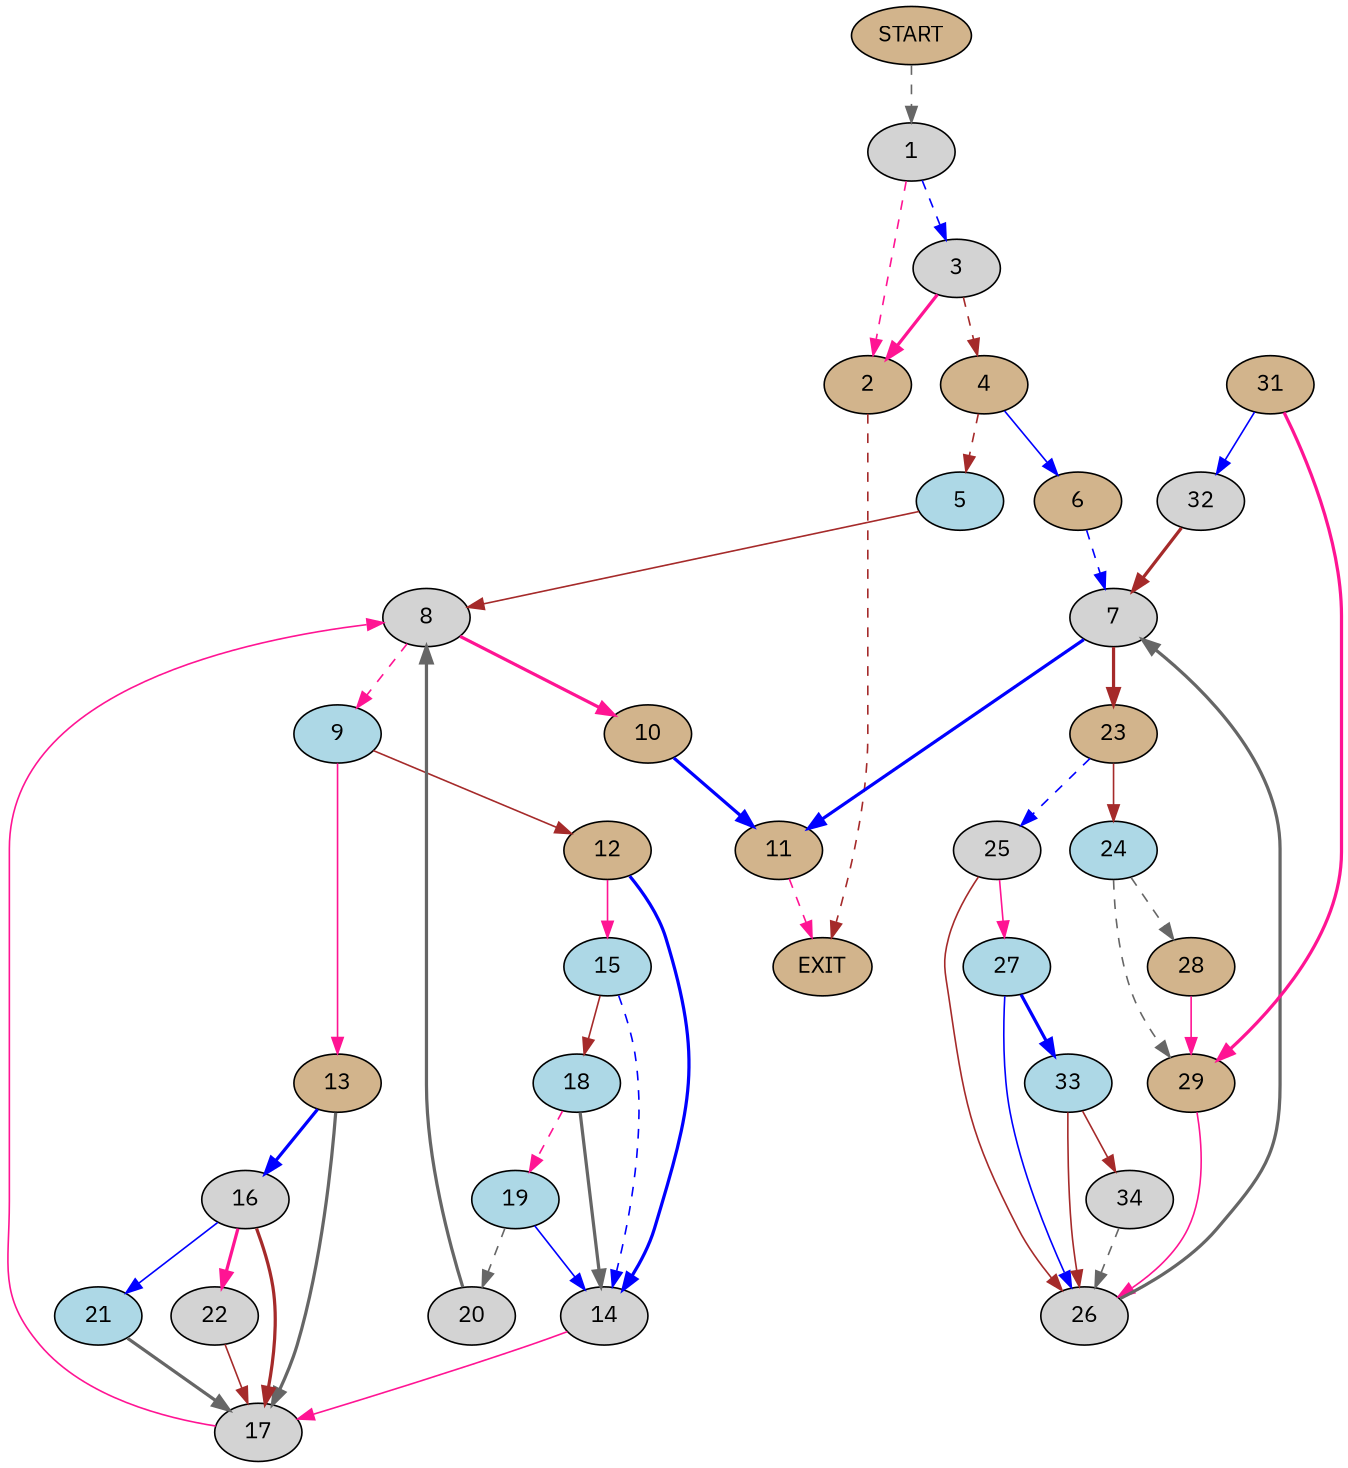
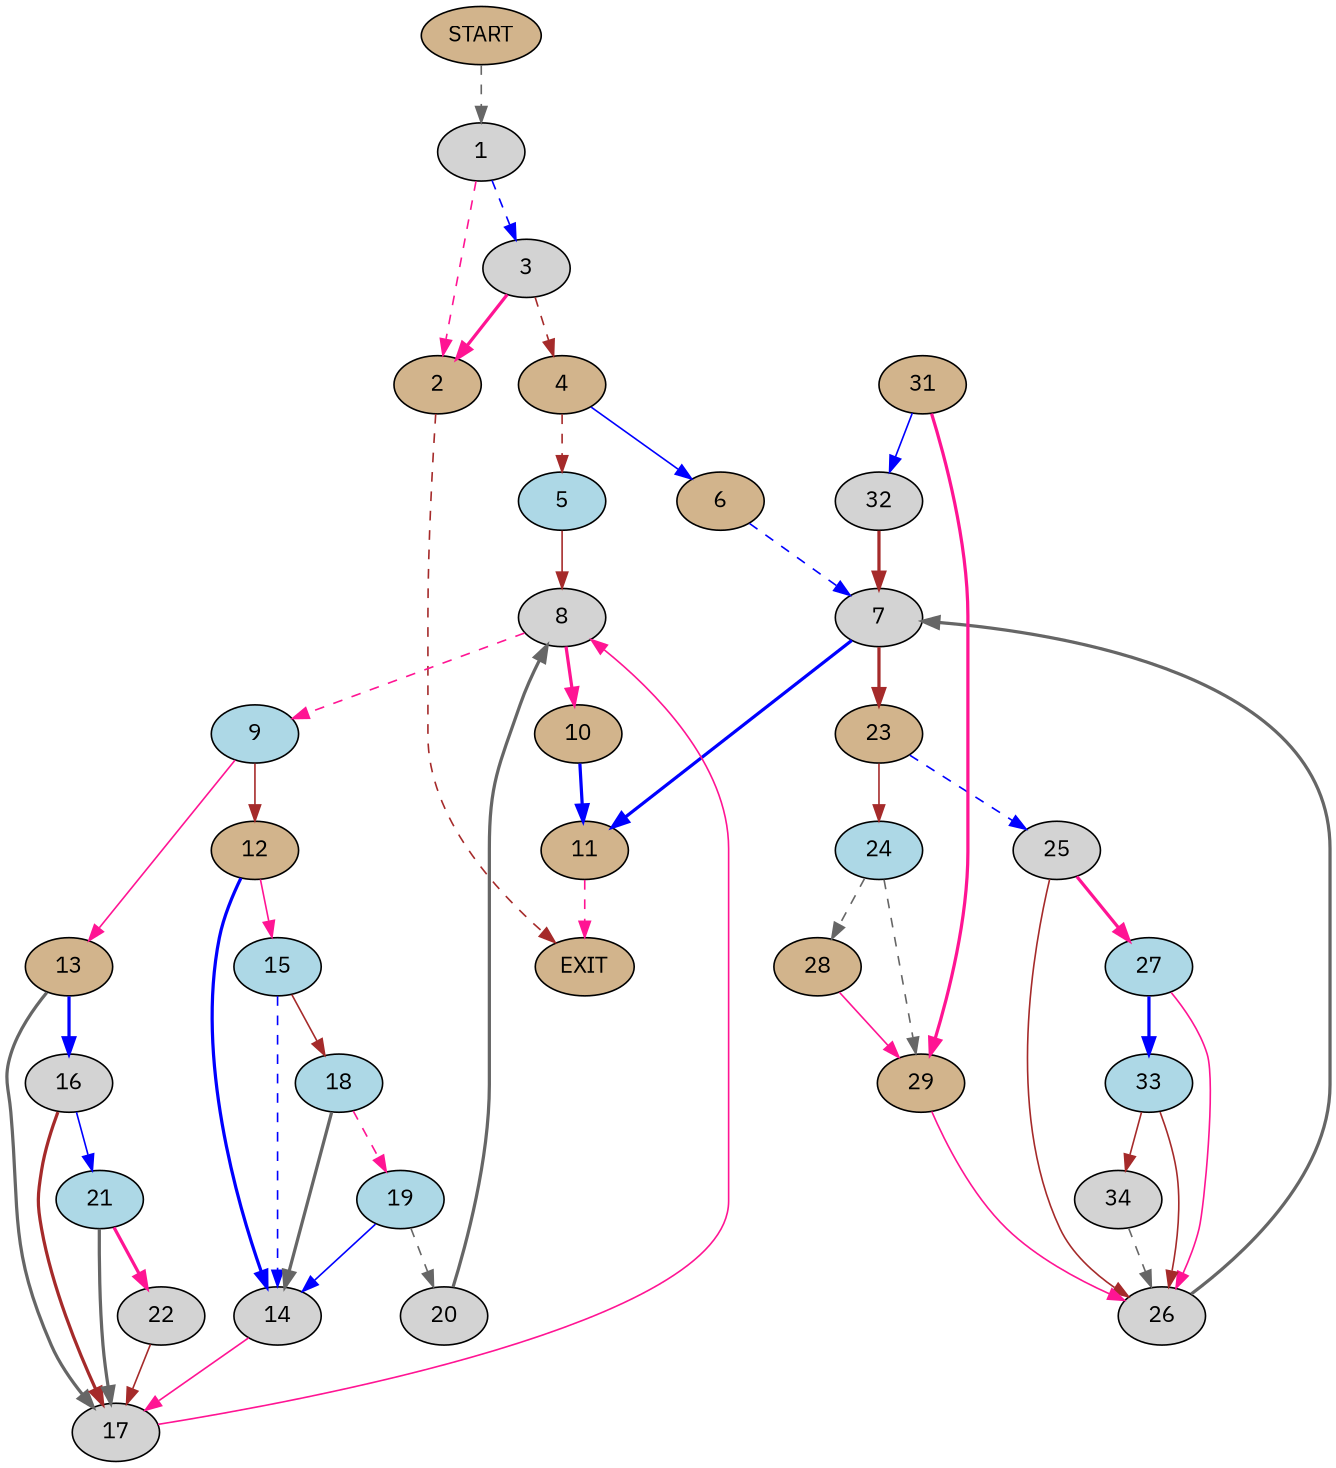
  digraph {
    fontname="IBM Plex Sans"
    node [fillcolor=tan fontname="IBM Plex Sans" style=filled]
    edge [color=deeppink fontname="IBM Plex Sans" style=solid]
    n1 [label=START]
    1 [fillcolor=lightgrey]
    2
    3 [fillcolor=lightgrey]
    n5 [label=EXIT]
    4
    5 [fillcolor=lightblue]
    6
    8 [fillcolor=lightgrey]
    7 [fillcolor=lightgrey]
    9 [fillcolor=lightblue]
    10
    11
    23
    24 [fillcolor=lightblue]
    25 [fillcolor=lightgrey]
    12
    13
    14 [fillcolor=lightgrey]
    15 [fillcolor=lightblue]
    16 [fillcolor=lightgrey]
    17 [fillcolor=lightgrey]
    18 [fillcolor=lightblue]
    21 [fillcolor=lightblue]
    19 [fillcolor=lightblue]
    22 [fillcolor=lightgrey]
    20 [fillcolor=lightgrey]
    28
    29
    26 [fillcolor=lightgrey]
    27 [fillcolor=lightblue]
    33 [fillcolor=lightblue]
    34 [fillcolor=lightgrey]
    31
    32 [fillcolor=lightgrey]
    n1 -> 1 [color=gray40 style=dashed]
    1 -> 2 [style=dashed]
    1 -> 3 [color=blue style=dashed]
    2 -> n5 [color=brown style=dashed]
    3 -> 2 [style=bold]
    3 -> 4 [color=brown style=dashed]
    4 -> 5 [color=brown style=dashed]
    4 -> 6 [color=blue]
    5 -> 8 [color=brown]
    6 -> 7 [color=blue style=dashed]
    8 -> 9 [style=dashed]
    8 -> 10 [style=bold]
    7 -> 11 [color=blue style=bold]
    7 -> 23 [color=brown style=bold]
    9 -> 12 [color=brown]
    9 -> 13
    10 -> 11 [color=blue style=bold]
    11 -> n5 [style=dashed]
    23 -> 24 [color=brown]
    23 -> 25 [color=blue style=dashed]
    24 -> 28 [color=gray40 style=dashed]
    24 -> 29 [color=gray40 style=dashed]
    25 -> 26 [color=brown]
-   25 -> 27
+   25 -> 27 [style=bold]
    12 -> 14 [color=blue style=bold]
    12 -> 15
    13 -> 16 [color=blue style=bold]
    13 -> 17 [color=gray40 style=bold]
    14 -> 17
    15 -> 14 [color=blue style=dashed]
    15 -> 18 [color=brown]
    16 -> 17 [color=brown style=bold]
    16 -> 21 [color=blue]
    17 -> 8
    18 -> 14 [color=gray40 style=bold]
    18 -> 19 [style=dashed]
    21 -> 17 [color=gray40 style=bold]
-   16 -> 22 [style=bold]
+   21 -> 22 [style=bold]
    19 -> 14 [color=blue]
    19 -> 20 [color=gray40 style=dashed]
    22 -> 17 [color=brown]
    20 -> 8 [color=gray40 style=bold]
    28 -> 29
    29 -> 26
    26 -> 7 [color=gray40 style=bold]
-   27 -> 26 [color=blue]
+   27 -> 26
    27 -> 33 [color=blue style=bold]
    33 -> 26 [color=brown]
    33 -> 34 [color=brown]
    34 -> 26 [color=gray40 style=dashed]
    31 -> 29 [style=bold]
    31 -> 32 [color=blue]
    32 -> 7 [color=brown style=bold]
  }
